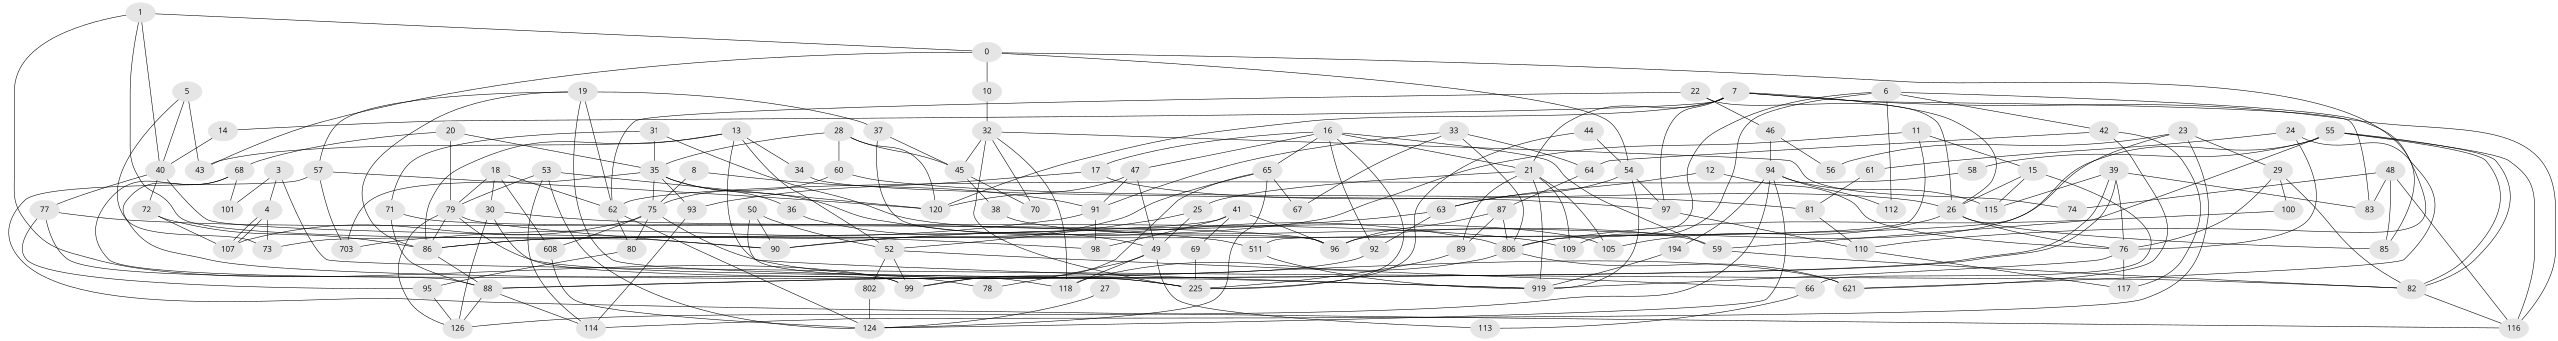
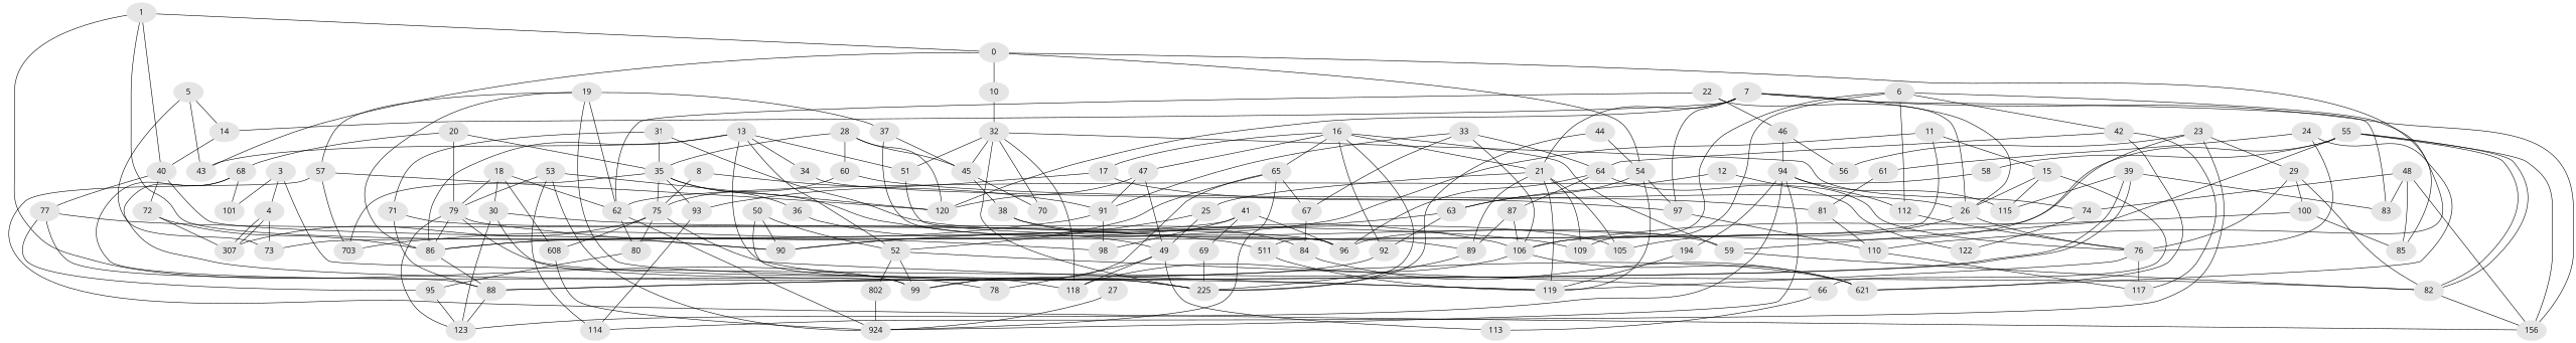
  graph {
    fontname="Open Sans"
    node [color=gray90 fontname="Open Sans" style=filled]
    edge [fontname="Open Sans"]
    n1 [label=0]
    1
    40
    90
    99
    43
    10
    54
    110
    72
    77
    98
    49
    78
    118
    113
    n17 [label=621]
+   84
    3
    4
    82
    101
    73
-   107
-   116
+   107 [label=307]
+   116 [label=156]
    5
    14
    6
    42
    85
-   106 [label=806]
+   106
    109
    112
    64
    117
    7
    21
    26
    83
    97
    120
-   119 [label=919]
+   119
    25
    89
    105
    76
    8
    75
    91
    86
    n51 [label=608]
    80
    n53 [label=703]
    32
    63
+   51
    n57 [label=225]
    45
    70
    74
    11
    15
    n63 [label=511]
    66
    115
    88
    12
    92
    13
    34
    52
    n72 [label=802]
    16
    17
    47
    59
    65
    93
-   124
+   124 [label=924]
    67
    114
    18
    30
    62
    79
-   123 [label=126]
+   123
    19
    37
    57
    96
    20
    35
    68
    36
    22
    46
    56
    94
    23
    29
    100
    24
    61
    81
    27
    28
    60
    38
    31
    71
+   122
    33
    87
    39
    95
    41
    69
    44
    n119 [label=194]
    48
    50
    53
    55
    58
    n1 -- 43
    n1 -- 10
    n1 -- 54
    n1 -- 110
    1 -- n1
    1 -- 40
    1 -- 90
    1 -- 99
    40 -- 72
    40 -- 77
    40 -- 98
    10 -- 32
    54 -- 97
    54 -- 119
    54 -- 63
    110 -- 117
    72 -- 107
    72 -- 86
    77 -- n63
    77 -- 88
    77 -- 95
    49 -- 78
    49 -- 118
    49 -- 113
+   84 -- n17
    3 -- 4
    3 -- 82
    3 -- 101
    4 -- 73
    4 -- 107
    4 -- 107
    82 -- 116
    5 -- 43
    5 -- 73
-   5 -- 40
+   5 -- 14
    14 -- 40
    6 -- 42
    6 -- 85
    6 -- 106
    6 -- 109
    6 -- 112
    42 -- n17
    42 -- 64
    42 -- 117
    106 -- 118
    106 -- n17
-   87 -- 96
+   64 -- 96
+   64 -- 122
    64 -- 87
    7 -- 116
    7 -- 14
    7 -- 21
    7 -- 26
    7 -- 83
    7 -- 97
    7 -- 120
    21 -- 109
    21 -- 119
    21 -- 25
    21 -- 89
    21 -- 105
-   26 -- 85
+   100 -- 85
    26 -- 105
    26 -- 76
    97 -- 110
    25 -- 49
    25 -- 52
    89 -- n57
    76 -- 117
    76 -- 119
    8 -- 75
    8 -- 91
    75 -- n17
    75 -- 107
    75 -- n51
    75 -- 80
    91 -- 98
    91 -- n53
    86 -- 88
    n51 -- 124
    80 -- 95
    32 -- 118
+   32 -- 51
    32 -- n57
    32 -- 45
    32 -- 70
    32 -- 74
    63 -- 90
    63 -- 92
+   51 -- 89
    45 -- 70
    45 -- 38
+   74 -- 122
    11 -- 86
    11 -- 15
    11 -- n63
    15 -- 26
    15 -- 66
    15 -- 115
    n63 -- 119
    66 -- 113
-   88 -- 114
    88 -- 123
    12 -- 76
    12 -- 63
    92 -- 99
    13 -- 43
    13 -- 119
    13 -- 86
+   13 -- 51
    13 -- 34
    13 -- 52
    34 -- 97
    52 -- 99
    52 -- 66
    52 -- n72
    n72 -- 124
    16 -- 21
    16 -- n57
    16 -- 92
    16 -- 17
    16 -- 47
    16 -- 59
    16 -- 65
    17 -- 26
    17 -- 93
    47 -- 49
    47 -- 120
    47 -- 91
    59 -- 82
    65 -- 90
    65 -- 99
    65 -- 124
    65 -- 67
    93 -- 114
+   67 -- 84
    18 -- n51
    18 -- 30
    18 -- 62
    18 -- 79
    30 -- 78
    30 -- 109
    30 -- 123
    62 -- 80
    62 -- 124
    79 -- 90
    79 -- 86
    79 -- n57
    79 -- 123
    19 -- 86
    19 -- n57
    19 -- 62
    19 -- 37
    19 -- 57
    37 -- 45
    37 -- 96
    57 -- 116
    57 -- 120
    57 -- n53
    20 -- 79
    20 -- 35
    20 -- 68
    35 -- 106
    35 -- 75
    35 -- n53
    35 -- 93
    35 -- 36
    68 -- 99
    68 -- 101
    68 -- 119
    36 -- 49
    22 -- 26
    22 -- 62
    22 -- 46
    46 -- 56
    46 -- 94
    94 -- 112
    94 -- 115
    94 -- 124
    94 -- 123
    94 -- n119
    23 -- 114
    23 -- 96
    23 -- 56
    23 -- 29
    29 -- 82
    29 -- 76
    29 -- 100
    100 -- 106
    24 -- n17
    24 -- 76
    24 -- 61
    61 -- 81
    81 -- 110
    27 -- 124
    28 -- 120
    28 -- 45
    28 -- 35
    28 -- 60
    60 -- 75
    60 -- 81
+   38 -- 84
    38 -- 59
    31 -- 105
    31 -- 35
    31 -- 71
    71 -- 88
    71 -- 96
    33 -- 106
    33 -- 64
    33 -- 91
    33 -- 67
    87 -- 106
    87 -- 89
    39 -- 83
-   39 -- 76
+   112 -- 76
    39 -- 115
    39 -- 88
    39 -- 88
    95 -- 123
    41 -- 98
    41 -- 86
    41 -- 96
    41 -- 69
    69 -- n57
    44 -- 54
    44 -- n57
    n119 -- 119
    48 -- 116
    48 -- 85
    48 -- 83
    48 -- 74
    50 -- 90
    50 -- 118
    50 -- 52
    53 -- 120
    53 -- 124
    53 -- 114
    53 -- 79
    55 -- 82
    55 -- 82
    55 -- 73
    55 -- 116
    55 -- 59
    55 -- 58
    58 -- 62
  }
